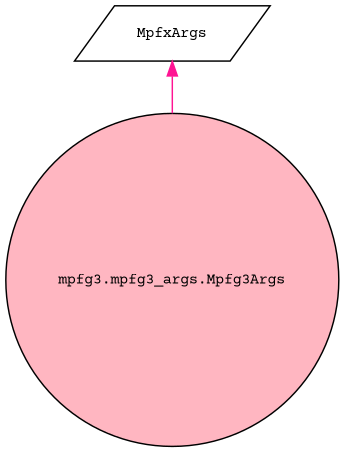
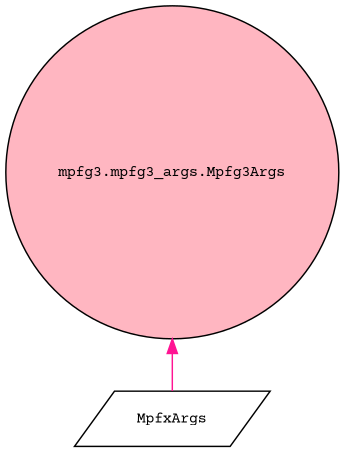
  digraph {
    rankdir=TB
    fontname="Courier Prime"
    node [color=black fontname="Courier Prime" fontsize=10 style=filled]
    n1 [fillcolor=white height=0.2 label=MpfxArgs shape=parallelogram width=0.4]
    n2 [fillcolor=lightpink height=0.2 label="mpfg3.mpfg3_args.Mpfg3Args" shape=circle width=0.4]
-   n1 -> n2 [color=deeppink dir=back fontname="Courier Prime" fontsize=10 labelfontname=Helvetica labelfontsize=10 style=solid]
+   n2 -> n1 [color=deeppink dir=back fontname="Courier Prime" fontsize=10 labelfontname=Helvetica labelfontsize=10 style=solid]
  }
